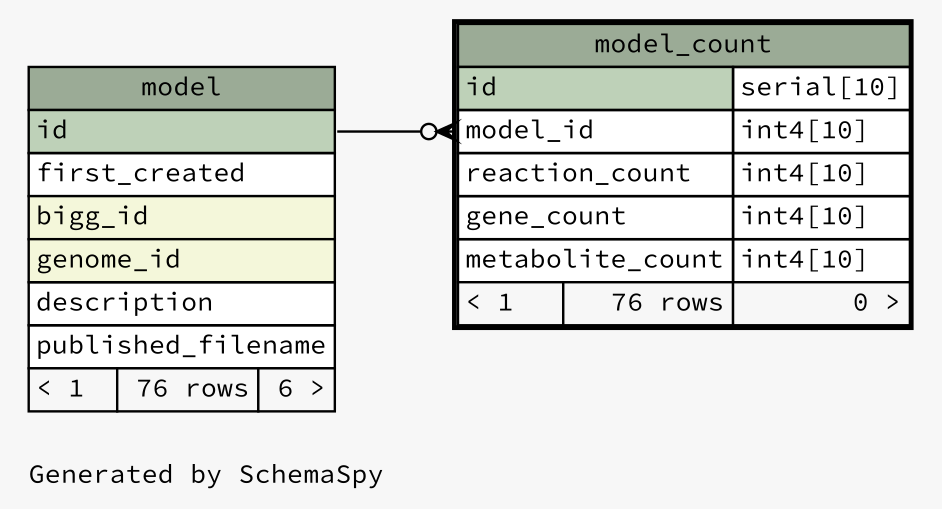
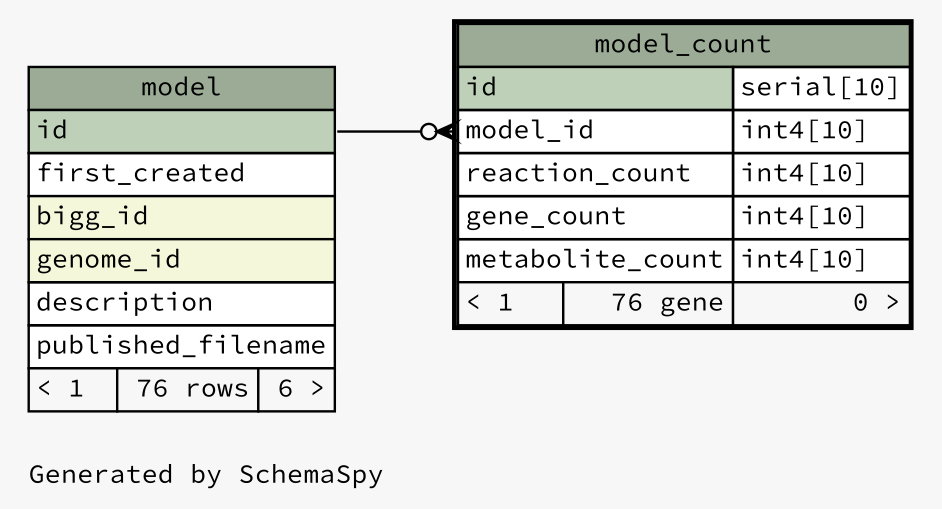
  digraph {
    bgcolor="#f7f7f7"
    fontname="Source Code Pro"
    fontsize=11
    label="\nGenerated by SchemaSpy"
    labeljust=l
    nodesep=0.18
    rankdir=RL
    ranksep=0.46
    node [fontname="Source Code Pro" fontsize=11 shape=plaintext]
-   n1 [label=<     <TABLE BORDER="2" CELLBORDER="1" CELLSPACING="0" BGCOLOR="#ffffff">       <TR><TD COLSPAN="3" BGCOLOR="#9bab96" ALIGN="CENTER">model_count</TD></TR>       <TR><TD PORT="id" COLSPAN="2" BGCOLOR="#bed1b8" ALIGN="LEFT">id</TD><TD PORT="id.type" ALIGN="LEFT">serial[10]</TD></TR>       <TR><TD PORT="model_id" COLSPAN="2" ALIGN="LEFT">model_id</TD><TD PORT="model_id.type" ALIGN="LEFT">int4[10]</TD></TR>       <TR><TD PORT="reaction_count" COLSPAN="2" ALIGN="LEFT">reaction_count</TD><TD PORT="reaction_count.type" ALIGN="LEFT">int4[10]</TD></TR>       <TR><TD PORT="gene_count" COLSPAN="2" ALIGN="LEFT">gene_count</TD><TD PORT="gene_count.type" ALIGN="LEFT">int4[10]</TD></TR>       <TR><TD PORT="metabolite_count" COLSPAN="2" ALIGN="LEFT">metabolite_count</TD><TD PORT="metabolite_count.type" ALIGN="LEFT">int4[10]</TD></TR>       <TR><TD ALIGN="LEFT" BGCOLOR="#f7f7f7">&lt; 1</TD><TD ALIGN="RIGHT" BGCOLOR="#f7f7f7">76 rows</TD><TD ALIGN="RIGHT" BGCOLOR="#f7f7f7">0 &gt;</TD></TR>     </TABLE>>]
+   n1 [label=<     <TABLE BORDER="2" CELLBORDER="1" CELLSPACING="0" BGCOLOR="#ffffff">       <TR><TD COLSPAN="3" BGCOLOR="#9bab96" ALIGN="CENTER">model_count</TD></TR>       <TR><TD PORT="id" COLSPAN="2" BGCOLOR="#bed1b8" ALIGN="LEFT">id</TD><TD PORT="id.type" ALIGN="LEFT">serial[10]</TD></TR>       <TR><TD PORT="model_id" COLSPAN="2" ALIGN="LEFT">model_id</TD><TD PORT="model_id.type" ALIGN="LEFT">int4[10]</TD></TR>       <TR><TD PORT="reaction_count" COLSPAN="2" ALIGN="LEFT">reaction_count</TD><TD PORT="reaction_count.type" ALIGN="LEFT">int4[10]</TD></TR>       <TR><TD PORT="gene_count" COLSPAN="2" ALIGN="LEFT">gene_count</TD><TD PORT="gene_count.type" ALIGN="LEFT">int4[10]</TD></TR>       <TR><TD PORT="metabolite_count" COLSPAN="2" ALIGN="LEFT">metabolite_count</TD><TD PORT="metabolite_count.type" ALIGN="LEFT">int4[10]</TD></TR>       <TR><TD ALIGN="LEFT" BGCOLOR="#f7f7f7">&lt; 1</TD><TD ALIGN="RIGHT" BGCOLOR="#f7f7f7">76 gene</TD><TD ALIGN="RIGHT" BGCOLOR="#f7f7f7">0 &gt;</TD></TR>     </TABLE>>]
    n2 [label=<     <TABLE BORDER="0" CELLBORDER="1" CELLSPACING="0" BGCOLOR="#ffffff">       <TR><TD COLSPAN="3" BGCOLOR="#9bab96" ALIGN="CENTER">model</TD></TR>       <TR><TD PORT="id" COLSPAN="3" BGCOLOR="#bed1b8" ALIGN="LEFT">id</TD></TR>       <TR><TD PORT="first_created" COLSPAN="3" ALIGN="LEFT">first_created</TD></TR>       <TR><TD PORT="bigg_id" COLSPAN="3" BGCOLOR="#f4f7da" ALIGN="LEFT">bigg_id</TD></TR>       <TR><TD PORT="genome_id" COLSPAN="3" BGCOLOR="#f4f7da" ALIGN="LEFT">genome_id</TD></TR>       <TR><TD PORT="description" COLSPAN="3" ALIGN="LEFT">description</TD></TR>       <TR><TD PORT="published_filename" COLSPAN="3" ALIGN="LEFT">published_filename</TD></TR>       <TR><TD ALIGN="LEFT" BGCOLOR="#f7f7f7">&lt; 1</TD><TD ALIGN="RIGHT" BGCOLOR="#f7f7f7">76 rows</TD><TD ALIGN="RIGHT" BGCOLOR="#f7f7f7">6 &gt;</TD></TR>     </TABLE>>]
    n1 -> n2 [arrowhead=none arrowsize=0.8 arrowtail=crowodot dir=back headport="id:e" tailport="model_id:w" fontname="Source Code Pro"]
  }
